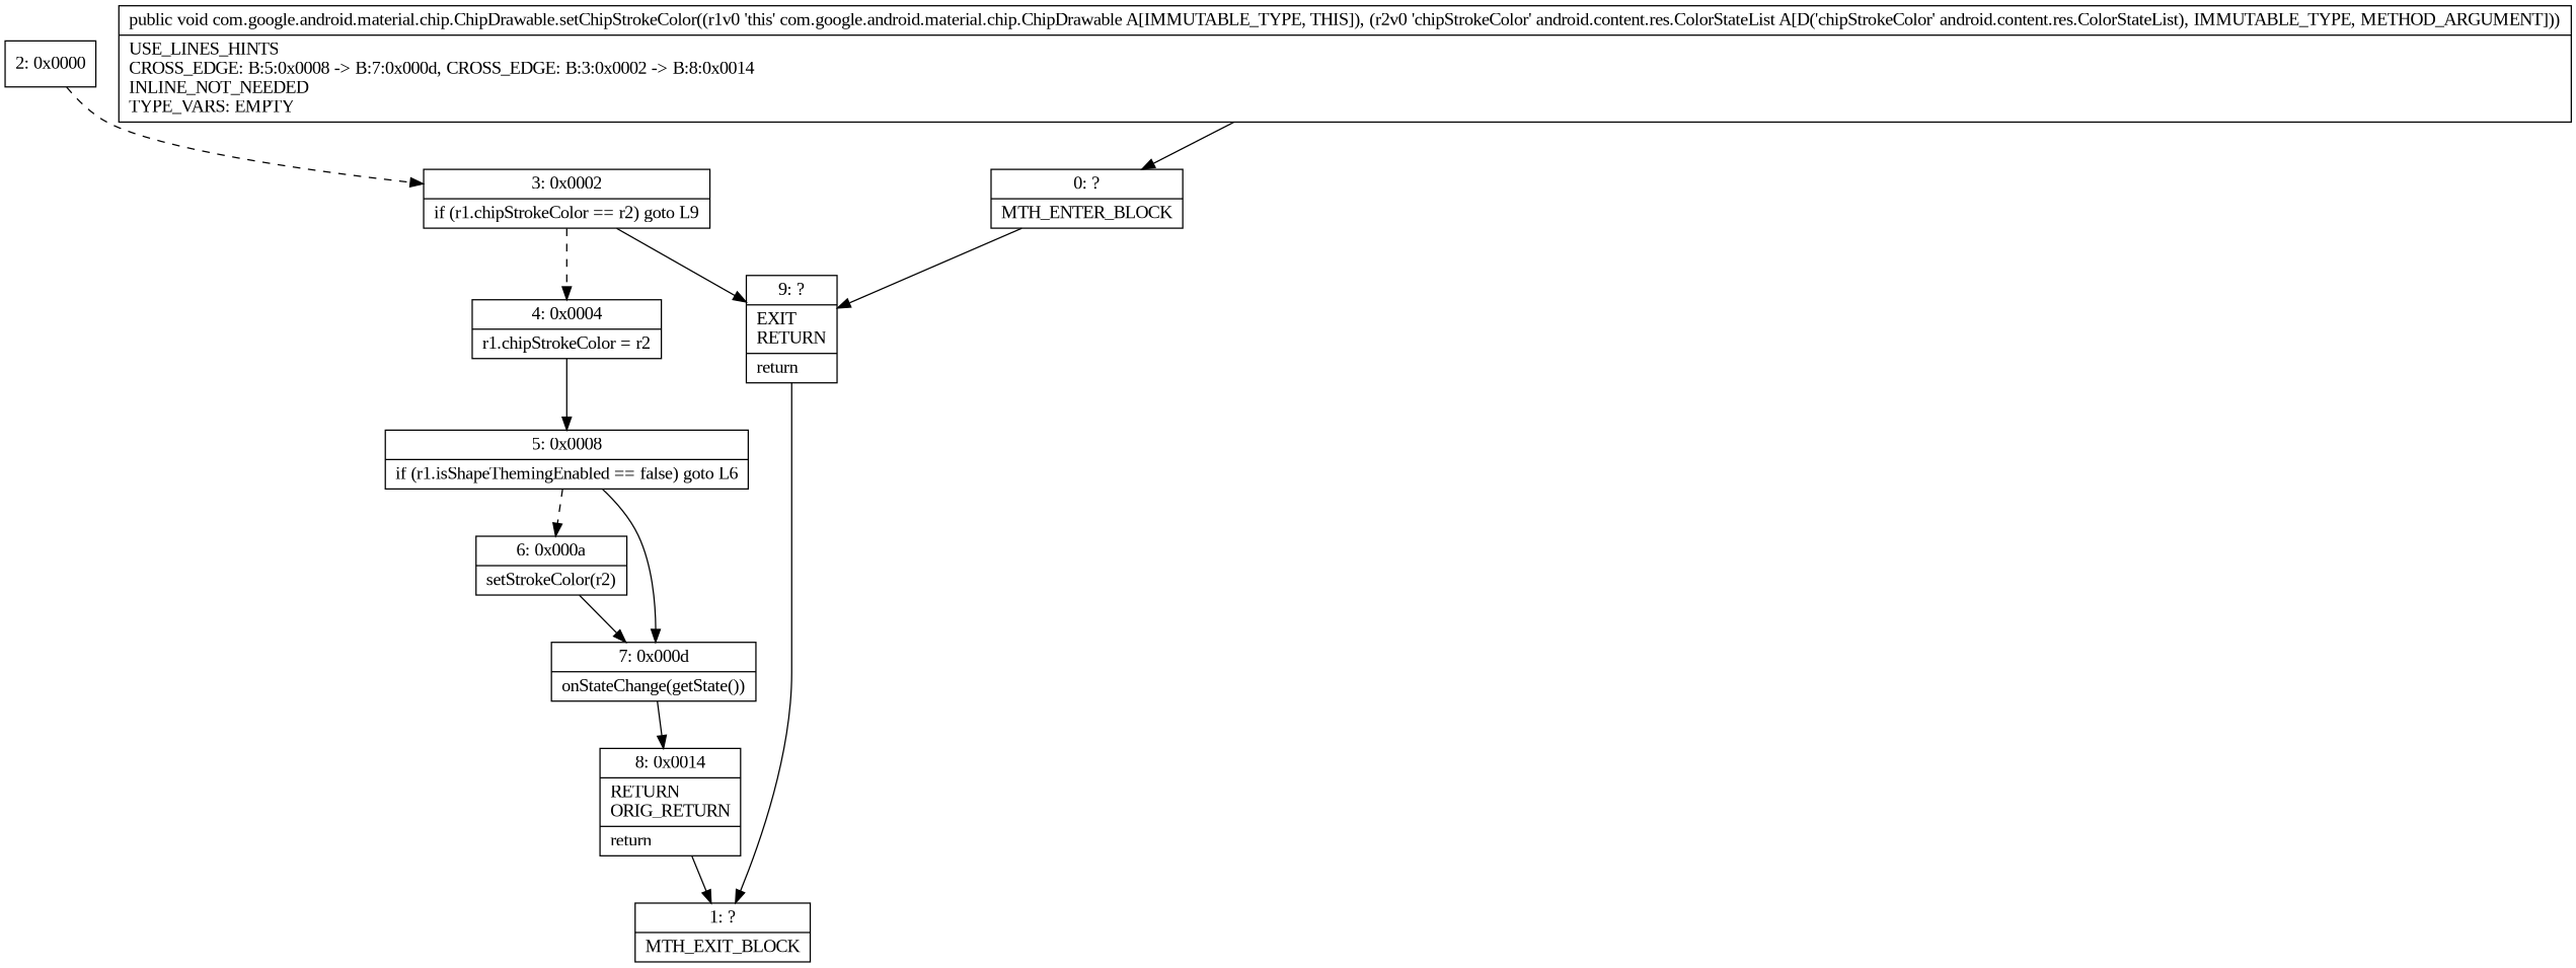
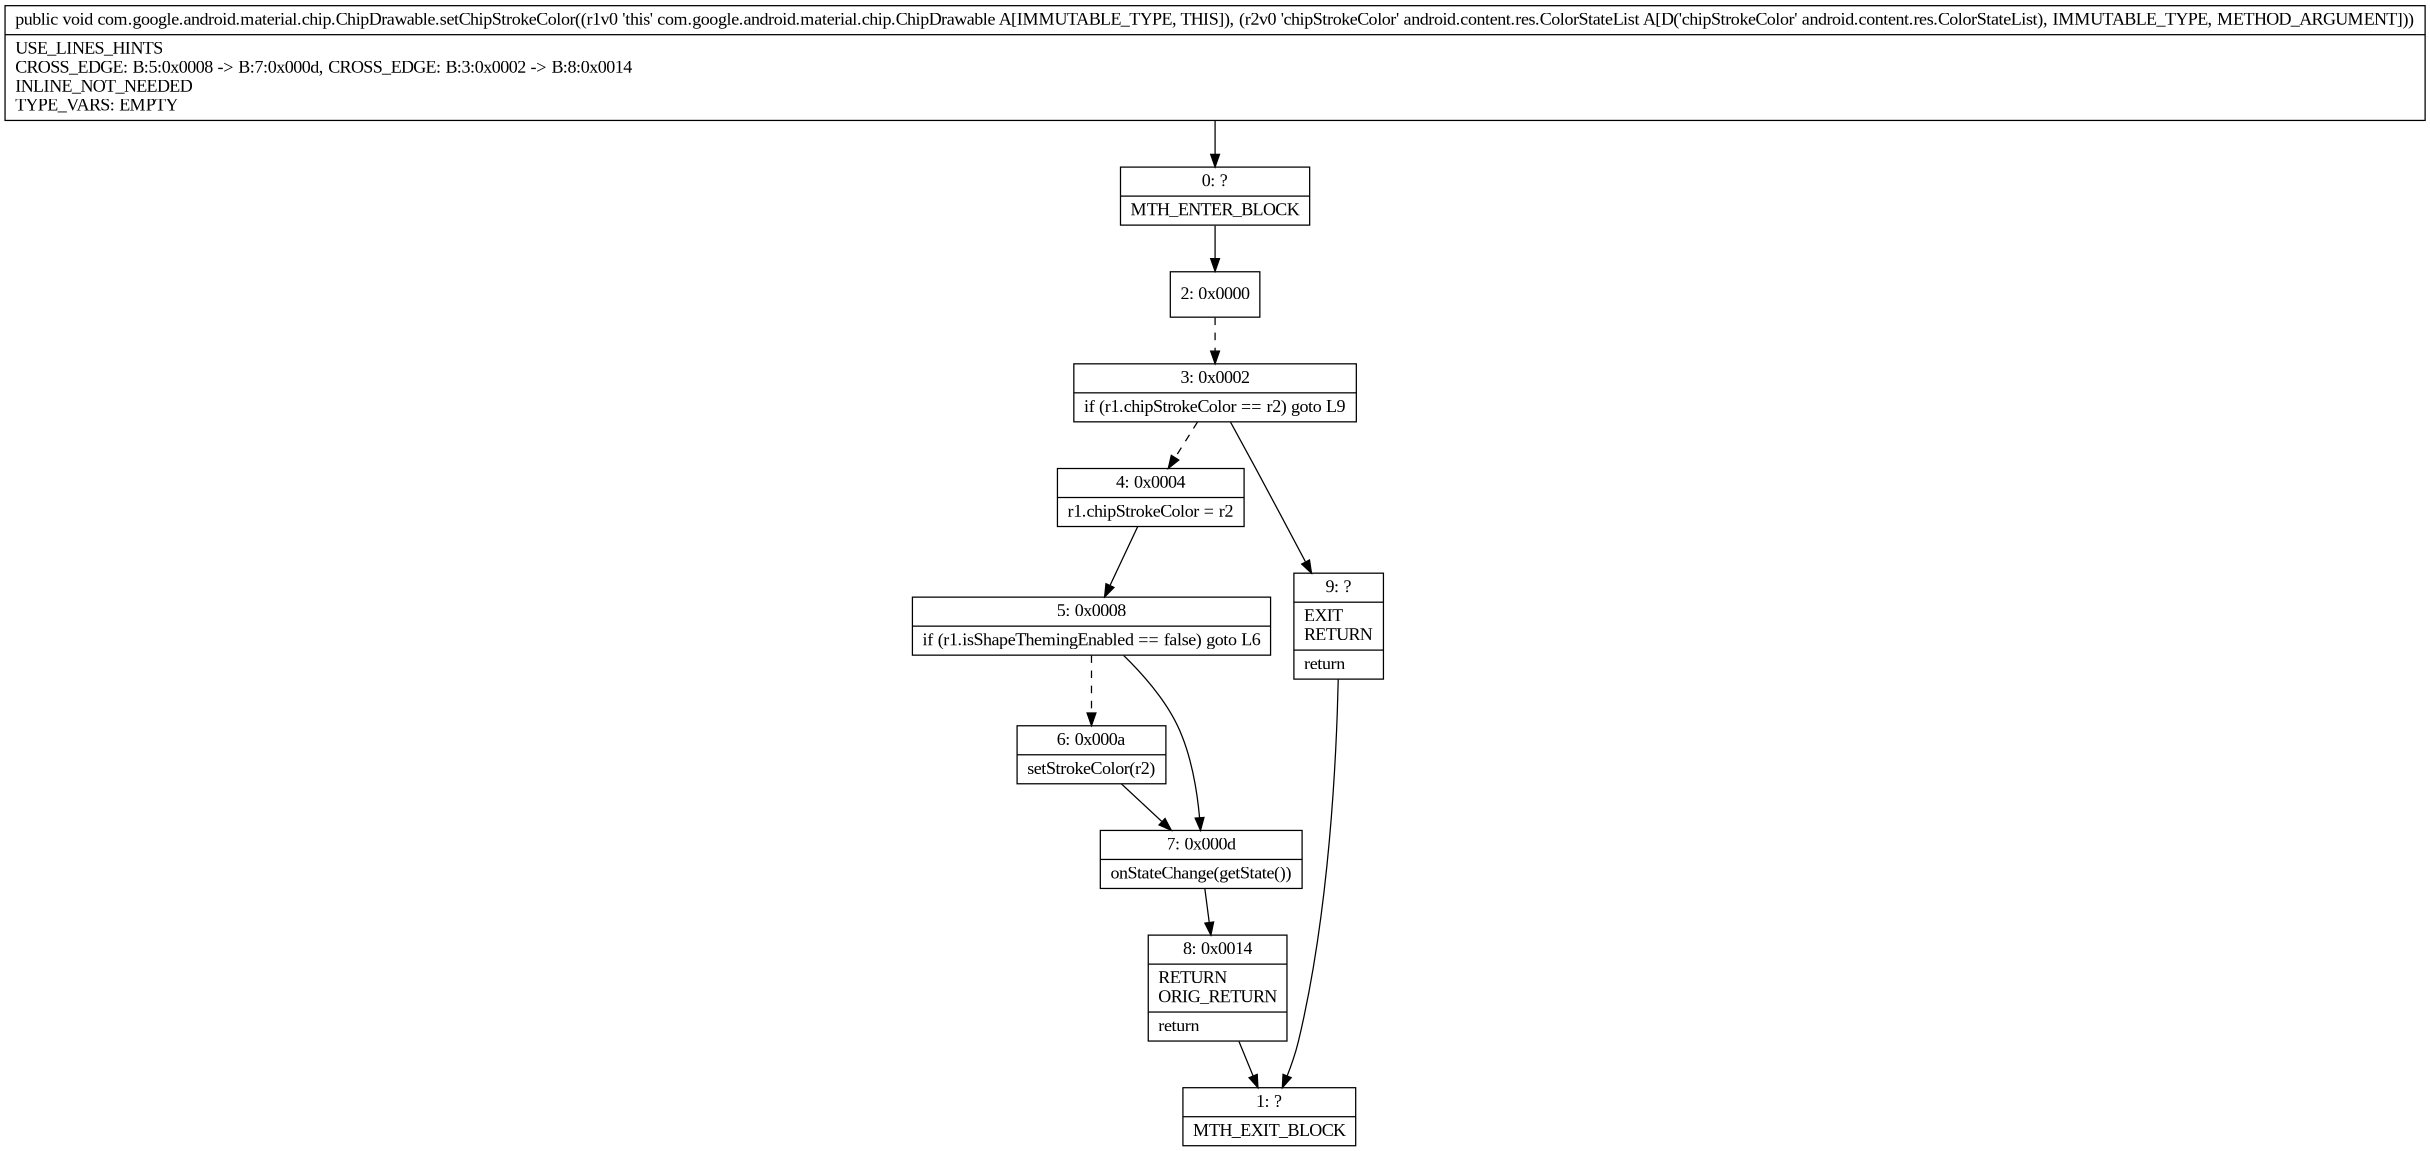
  digraph {
    fontname="Liberation Serif"
    node [fontname="Liberation Serif" shape=record]
    edge [fontname="Liberation Serif"]
    n1 [label="{0\:\ ?|MTH_ENTER_BLOCK\l}"]
    n2 [label="{2\:\ 0x0000}"]
    n3 [label="{3\:\ 0x0002|if (r1.chipStrokeColor == r2) goto L9\l}"]
    n4 [label="{4\:\ 0x0004|r1.chipStrokeColor = r2\l}"]
    n5 [label="{9\:\ ?|EXIT\lRETURN\l|return\l}"]
    n6 [label="{5\:\ 0x0008|if (r1.isShapeThemingEnabled == false) goto L6\l}"]
    n7 [label="{1\:\ ?|MTH_EXIT_BLOCK\l}"]
    n8 [label="{6\:\ 0x000a|setStrokeColor(r2)\l}"]
    n9 [label="{7\:\ 0x000d|onStateChange(getState())\l}"]
    n10 [label="{8\:\ 0x0014|RETURN\lORIG_RETURN\l|return\l}"]
    n11 [label="{public void com.google.android.material.chip.ChipDrawable.setChipStrokeColor((r1v0 'this' com.google.android.material.chip.ChipDrawable A[IMMUTABLE_TYPE, THIS]), (r2v0 'chipStrokeColor' android.content.res.ColorStateList A[D('chipStrokeColor' android.content.res.ColorStateList), IMMUTABLE_TYPE, METHOD_ARGUMENT]))  | USE_LINES_HINTS\lCROSS_EDGE: B:5:0x0008 \-\> B:7:0x000d, CROSS_EDGE: B:3:0x0002 \-\> B:8:0x0014\lINLINE_NOT_NEEDED\lTYPE_VARS: EMPTY\l}"]
-   n1 -> n5
+   n1 -> n2
    n2 -> n3 [style=dashed]
    n3 -> n4 [style=dashed]
    n3 -> n5
    n4 -> n6
    n5 -> n7
    n6 -> n8 [style=dashed]
    n6 -> n9
    n8 -> n9
    n9 -> n10
    n10 -> n7
    n11 -> n1
  }
